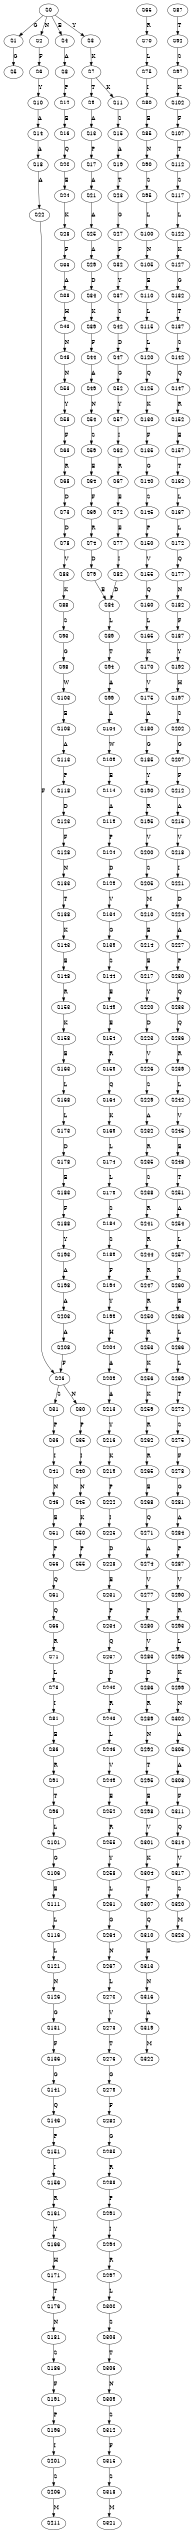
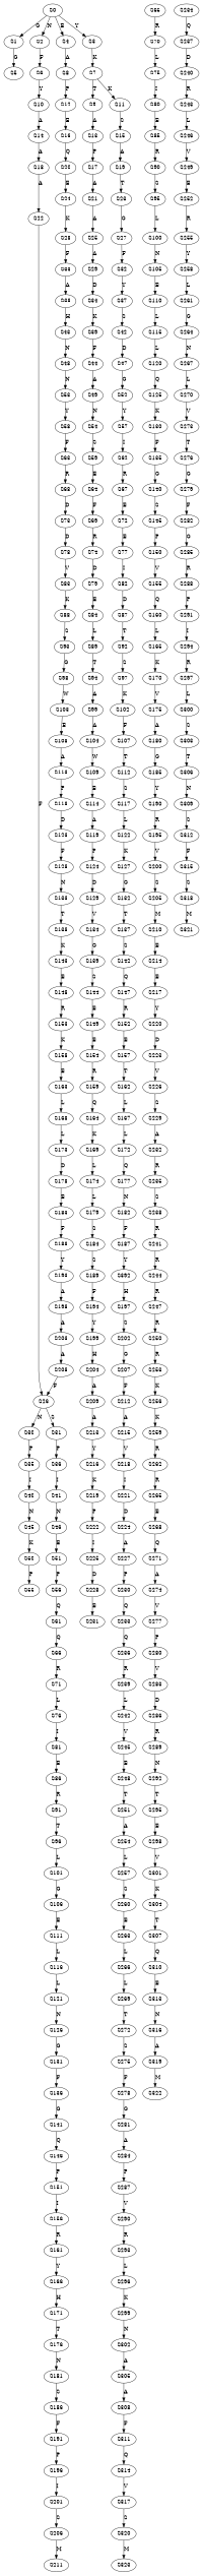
  strict digraph {
    S0
    S1
    S2
    S3
    S4
    S5
    S6
    S7
    S8
    S10
    S9
    S11
    S12
    S13
    S14
    S15
    S16
    S17
    S18
    S19
    S20
    S21
    S22
    S23
    S24
    S25
    S26
    S27
    S28
    S29
    S30
    S31
    S32
    S33
    S34
    S35
    S36
    S37
    S38
    S39
    S40
    S41
    S42
    S43
    S44
    S45
    S46
    S47
    S48
    S49
    S50
    S51
    S52
    S53
    S54
    S55
    S56
    S57
    S58
    S59
    S61
    S62
    S63
    S64
    S66
    S67
    S68
    S69
    S65
    S70
    S71
    S72
    S73
    S74
    S75
    S76
    S77
    S78
    S79
    S80
    S81
    S82
    S83
    S84
    S85
    S86
    S87
    S88
    S89
    S90
    S91
    S92
    S93
    S94
    S95
    S96
    S97
    S98
    S99
    S100
    S101
    S102
    S103
    S104
    S105
    S106
    S107
    S108
    S109
    S110
    S111
    S112
    S113
    S114
    S115
    S116
    S117
    S118
    S119
    S120
    S121
    S122
    S123
    S124
    S125
    S126
    S127
    S128
    S129
    S130
    S131
    S132
    S133
    S134
    S135
    S136
    S137
    S138
    S139
    S140
    S141
    S142
    S143
    S144
    S145
    S146
    S147
    S148
    S149
    S150
    S151
    S152
    S153
    S154
    S155
    S156
    S157
    S158
    S159
    S160
    S161
    S162
    S163
    S164
    S165
    S166
    S167
    S168
    S169
    S170
    S171
    S172
    S173
    S174
    S175
    S176
    S177
    S178
    S179
    S180
    S181
    S182
    S183
    S184
    S185
    S186
    S187
    S188
    S189
    S190
    S191
-   S192
+   S192 [label=S392]
    S193
    S194
    S195
    S196
    S197
    S198
    S199
    S200
    S201
    S202
    S203
    S204
    S205
    S206
    S207
    S208
    S209
    S210
    S211
    S212
    S213
    S214
    S215
    S216
    S217
    S218
    S219
    S220
    S221
    S222
    S223
    S224
    S225
    S226
    S227
    S228
    S229
    S230
    S231
    S232
    S233
    S234
    S235
    S236
    S237
    S238
    S239
    S240
    S241
    S242
    S243
    S244
    S245
    S246
    S247
    S248
    S249
    S250
    S251
    S252
    S253
    S254
    S255
    S256
    S257
    S258
    S259
    S260
    S261
    S262
    S263
    S264
    S265
    S266
    S267
    S268
    S269
    S270
    S271
    S272
    S273
    S274
    S275
    S276
    S277
    S278
    S279
    S280
    S281
    S282
    S283
    S284
    S285
    S286
    S287
    S288
    S289
    S290
    S291
    S292
    S293
    S294
    S295
    S296
    S297
    S298
    S299
    S300
    S301
    S302
    S303
    S304
    S305
    S306
    S307
    S308
    S309
    S310
    S311
    S312
    S313
    S314
    S315
    S316
    S317
    S318
    S319
    S320
    S321
    S322
    S323
    S0 -> S1 [label=G]
    S0 -> S2 [label=N]
    S0 -> S3 [label=Y]
    S0 -> S4 [label=E]
    S1 -> S5 [label=G]
    S2 -> S6 [label=F]
    S3 -> S7 [label=K]
    S4 -> S8 [label=A]
    S6 -> S10 [label=Y]
    S7 -> S9 [label=T]
    S7 -> S11 [label=K]
    S8 -> S12 [label=P]
    S10 -> S14 [label=A]
    S9 -> S13 [label=A]
    S11 -> S15 [label=S]
    S12 -> S16 [label=E]
    S13 -> S17 [label=P]
    S14 -> S18 [label=A]
    S15 -> S19 [label=A]
    S16 -> S20 [label=Q]
    S17 -> S21 [label=A]
    S18 -> S22 [label=A]
    S19 -> S23 [label=T]
    S20 -> S24 [label=E]
    S21 -> S25 [label=A]
    S22 -> S26 [label=F]
    S23 -> S27 [label=G]
    S24 -> S28 [label=K]
    S25 -> S29 [label=A]
    S26 -> S30 [label=N]
    S26 -> S31 [label=S]
    S27 -> S32 [label=F]
    S28 -> S33 [label=F]
    S29 -> S34 [label=D]
    S30 -> S35 [label=P]
    S31 -> S36 [label=P]
    S32 -> S37 [label=Y]
    S33 -> S38 [label=A]
    S34 -> S39 [label=K]
    S35 -> S40 [label=I]
    S36 -> S41 [label=I]
    S37 -> S42 [label=S]
    S38 -> S43 [label=H]
    S39 -> S44 [label=F]
    S40 -> S45 [label=N]
    S41 -> S46 [label=N]
    S42 -> S47 [label=D]
    S43 -> S48 [label=N]
    S44 -> S49 [label=A]
    S45 -> S50 [label=K]
    S46 -> S51 [label=E]
    S47 -> S52 [label=G]
    S48 -> S53 [label=N]
    S49 -> S54 [label=N]
    S50 -> S55 [label=P]
    S51 -> S56 [label=P]
    S52 -> S57 [label=Y]
    S53 -> S58 [label=Y]
    S54 -> S59 [label=S]
    S56 -> S61 [label=Q]
    S57 -> S62 [label=I]
    S58 -> S63 [label=F]
    S59 -> S64 [label=E]
    S61 -> S66 [label=Q]
    S62 -> S67 [label=R]
    S63 -> S68 [label=R]
    S64 -> S69 [label=F]
    S66 -> S71 [label=R]
    S67 -> S72 [label=E]
    S68 -> S73 [label=D]
    S69 -> S74 [label=R]
    S65 -> S70 [label=R]
    S70 -> S75 [label=L]
    S71 -> S76 [label=L]
    S72 -> S77 [label=E]
    S73 -> S78 [label=D]
    S74 -> S79 [label=D]
    S75 -> S80 [label=I]
    S76 -> S81 [label=I]
    S77 -> S82 [label=I]
    S78 -> S83 [label=V]
    S79 -> S84 [label=E]
    S80 -> S85 [label=E]
    S81 -> S86 [label=E]
-   S82 -> S84 [label=D]
+   S82 -> S87 [label=D]
    S83 -> S88 [label=K]
    S84 -> S89 [label=L]
-   S85 -> S90 [label=N]
+   S85 -> S90 [label=R]
    S86 -> S91 [label=R]
    S87 -> S92 [label=T]
    S88 -> S93 [label=S]
    S89 -> S94 [label=T]
    S90 -> S95 [label=S]
    S91 -> S96 [label=T]
    S92 -> S97 [label=S]
    S93 -> S98 [label=G]
    S94 -> S99 [label=A]
    S95 -> S100 [label=L]
    S96 -> S101 [label=L]
    S97 -> S102 [label=K]
    S98 -> S103 [label=W]
    S99 -> S104 [label=A]
    S100 -> S105 [label=N]
    S101 -> S106 [label=G]
    S102 -> S107 [label=F]
    S103 -> S108 [label=E]
    S104 -> S109 [label=W]
    S105 -> S110 [label=E]
    S106 -> S111 [label=E]
    S107 -> S112 [label=T]
    S108 -> S113 [label=A]
    S109 -> S114 [label=E]
    S110 -> S115 [label=L]
    S111 -> S116 [label=L]
    S112 -> S117 [label=S]
    S113 -> S118 [label=P]
    S114 -> S119 [label=A]
    S115 -> S120 [label=L]
    S116 -> S121 [label=L]
    S117 -> S122 [label=L]
    S118 -> S123 [label=D]
    S119 -> S124 [label=P]
    S120 -> S125 [label=Q]
    S121 -> S126 [label=N]
    S122 -> S127 [label=K]
    S123 -> S128 [label=F]
    S124 -> S129 [label=D]
    S125 -> S130 [label=K]
    S126 -> S131 [label=G]
    S127 -> S132 [label=G]
    S128 -> S133 [label=N]
    S129 -> S134 [label=V]
    S130 -> S135 [label=F]
    S131 -> S136 [label=F]
    S132 -> S137 [label=T]
    S133 -> S138 [label=T]
    S134 -> S139 [label=G]
    S135 -> S140 [label=G]
    S136 -> S141 [label=G]
    S137 -> S142 [label=S]
    S138 -> S143 [label=K]
    S139 -> S144 [label=S]
    S140 -> S145 [label=S]
    S141 -> S146 [label=Q]
    S142 -> S147 [label=Q]
    S143 -> S148 [label=E]
    S144 -> S149 [label=E]
    S145 -> S150 [label=P]
    S146 -> S151 [label=P]
    S147 -> S152 [label=R]
    S148 -> S153 [label=R]
    S149 -> S154 [label=E]
    S150 -> S155 [label=V]
    S151 -> S156 [label=I]
    S152 -> S157 [label=E]
    S153 -> S158 [label=K]
    S154 -> S159 [label=R]
    S155 -> S160 [label=Q]
    S156 -> S161 [label=R]
    S157 -> S162 [label=T]
    S158 -> S163 [label=E]
    S159 -> S164 [label=Q]
    S160 -> S165 [label=L]
    S161 -> S166 [label=Y]
    S162 -> S167 [label=L]
    S163 -> S168 [label=L]
    S164 -> S169 [label=K]
    S165 -> S170 [label=K]
    S166 -> S171 [label=H]
    S167 -> S172 [label=L]
    S168 -> S173 [label=L]
    S169 -> S174 [label=L]
    S170 -> S175 [label=V]
    S171 -> S176 [label=T]
    S172 -> S177 [label=Q]
    S173 -> S178 [label=D]
    S174 -> S179 [label=L]
    S175 -> S180 [label=A]
    S176 -> S181 [label=N]
    S177 -> S182 [label=N]
    S178 -> S183 [label=E]
    S179 -> S184 [label=S]
    S180 -> S185 [label=G]
    S181 -> S186 [label=S]
    S182 -> S187 [label=F]
    S183 -> S188 [label=F]
    S184 -> S189 [label=S]
    S185 -> S190 [label=Y]
    S186 -> S191 [label=F]
    S187 -> S192 [label=Y]
    S188 -> S193 [label=Y]
    S189 -> S194 [label=F]
    S190 -> S195 [label=R]
    S191 -> S196 [label=P]
    S192 -> S197 [label=H]
    S193 -> S198 [label=A]
    S194 -> S199 [label=Y]
    S195 -> S200 [label=V]
    S196 -> S201 [label=I]
    S197 -> S202 [label=S]
    S198 -> S203 [label=A]
    S199 -> S204 [label=H]
    S200 -> S205 [label=S]
    S201 -> S206 [label=S]
    S202 -> S207 [label=G]
    S203 -> S208 [label=A]
    S204 -> S209 [label=A]
    S205 -> S210 [label=M]
    S206 -> S211 [label=M]
    S207 -> S212 [label=F]
    S208 -> S26 [label=F]
    S209 -> S213 [label=A]
    S210 -> S214 [label=E]
    S212 -> S215 [label=A]
    S213 -> S216 [label=Y]
    S214 -> S217 [label=E]
    S215 -> S218 [label=V]
    S216 -> S219 [label=K]
    S217 -> S220 [label=Y]
    S218 -> S221 [label=I]
    S219 -> S222 [label=P]
    S220 -> S223 [label=D]
    S221 -> S224 [label=D]
    S222 -> S225 [label=I]
    S223 -> S226 [label=V]
    S224 -> S227 [label=A]
    S225 -> S228 [label=D]
    S226 -> S229 [label=S]
    S227 -> S230 [label=P]
    S228 -> S231 [label=E]
    S229 -> S232 [label=A]
    S230 -> S233 [label=Q]
-   S231 -> S234 [label=P]
    S232 -> S235 [label=R]
    S233 -> S236 [label=Q]
    S234 -> S237 [label=Q]
    S235 -> S238 [label=S]
    S236 -> S239 [label=R]
    S237 -> S240 [label=D]
    S238 -> S241 [label=R]
    S239 -> S242 [label=L]
    S240 -> S243 [label=R]
    S241 -> S244 [label=R]
    S242 -> S245 [label=V]
    S243 -> S246 [label=L]
    S244 -> S247 [label=R]
    S245 -> S248 [label=E]
    S246 -> S249 [label=V]
    S247 -> S250 [label=R]
    S248 -> S251 [label=T]
    S249 -> S252 [label=E]
    S250 -> S253 [label=R]
    S251 -> S254 [label=A]
    S252 -> S255 [label=R]
    S253 -> S256 [label=K]
    S254 -> S257 [label=L]
    S255 -> S258 [label=Y]
    S256 -> S259 [label=K]
    S257 -> S260 [label=S]
    S258 -> S261 [label=L]
    S259 -> S262 [label=R]
    S260 -> S263 [label=E]
    S261 -> S264 [label=G]
    S262 -> S265 [label=R]
    S263 -> S266 [label=L]
    S264 -> S267 [label=N]
    S265 -> S268 [label=E]
    S266 -> S269 [label=L]
    S267 -> S270 [label=L]
    S268 -> S271 [label=Q]
    S269 -> S272 [label=T]
    S270 -> S273 [label=V]
    S271 -> S274 [label=A]
    S272 -> S275 [label=S]
    S273 -> S276 [label=T]
    S274 -> S277 [label=V]
    S275 -> S278 [label=F]
    S276 -> S279 [label=G]
    S277 -> S280 [label=P]
    S278 -> S281 [label=G]
    S279 -> S282 [label=F]
    S280 -> S283 [label=V]
    S281 -> S284 [label=A]
    S282 -> S285 [label=G]
    S283 -> S286 [label=D]
    S284 -> S287 [label=P]
    S285 -> S288 [label=R]
    S286 -> S289 [label=R]
    S287 -> S290 [label=V]
    S288 -> S291 [label=P]
    S289 -> S292 [label=N]
    S290 -> S293 [label=R]
    S291 -> S294 [label=I]
    S292 -> S295 [label=T]
    S293 -> S296 [label=L]
    S294 -> S297 [label=R]
    S295 -> S298 [label=E]
    S296 -> S299 [label=K]
    S297 -> S300 [label=L]
    S298 -> S301 [label=V]
    S299 -> S302 [label=N]
    S300 -> S303 [label=S]
    S301 -> S304 [label=K]
    S302 -> S305 [label=A]
    S303 -> S306 [label=T]
    S304 -> S307 [label=T]
    S305 -> S308 [label=A]
    S306 -> S309 [label=N]
    S307 -> S310 [label=Q]
    S308 -> S311 [label=F]
    S309 -> S312 [label=S]
    S310 -> S313 [label=E]
    S311 -> S314 [label=Q]
    S312 -> S315 [label=F]
    S313 -> S316 [label=N]
    S314 -> S317 [label=V]
    S315 -> S318 [label=S]
    S316 -> S319 [label=A]
    S317 -> S320 [label=S]
    S318 -> S321 [label=M]
    S319 -> S322 [label=M]
    S320 -> S323 [label=M]
  }
